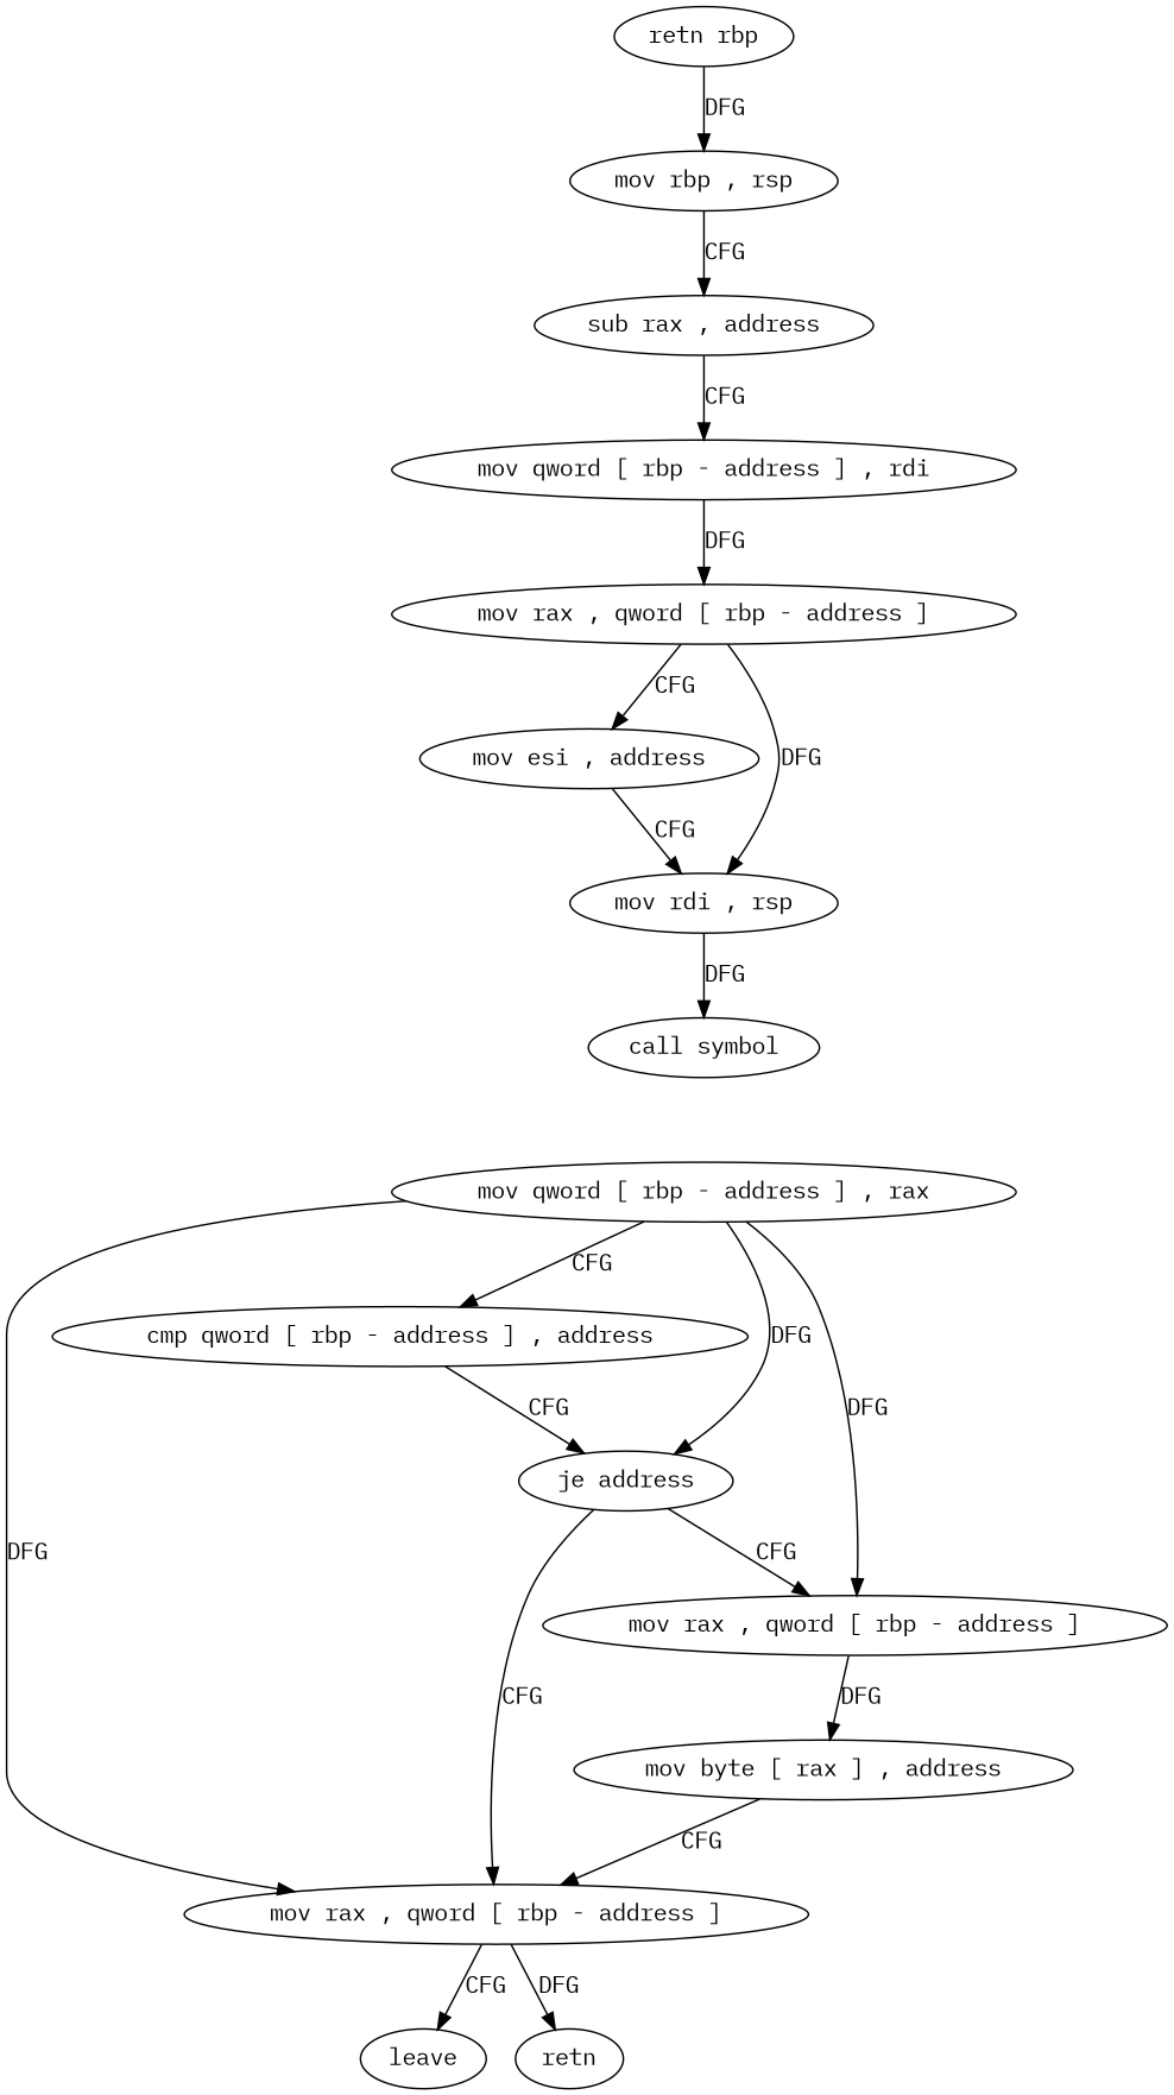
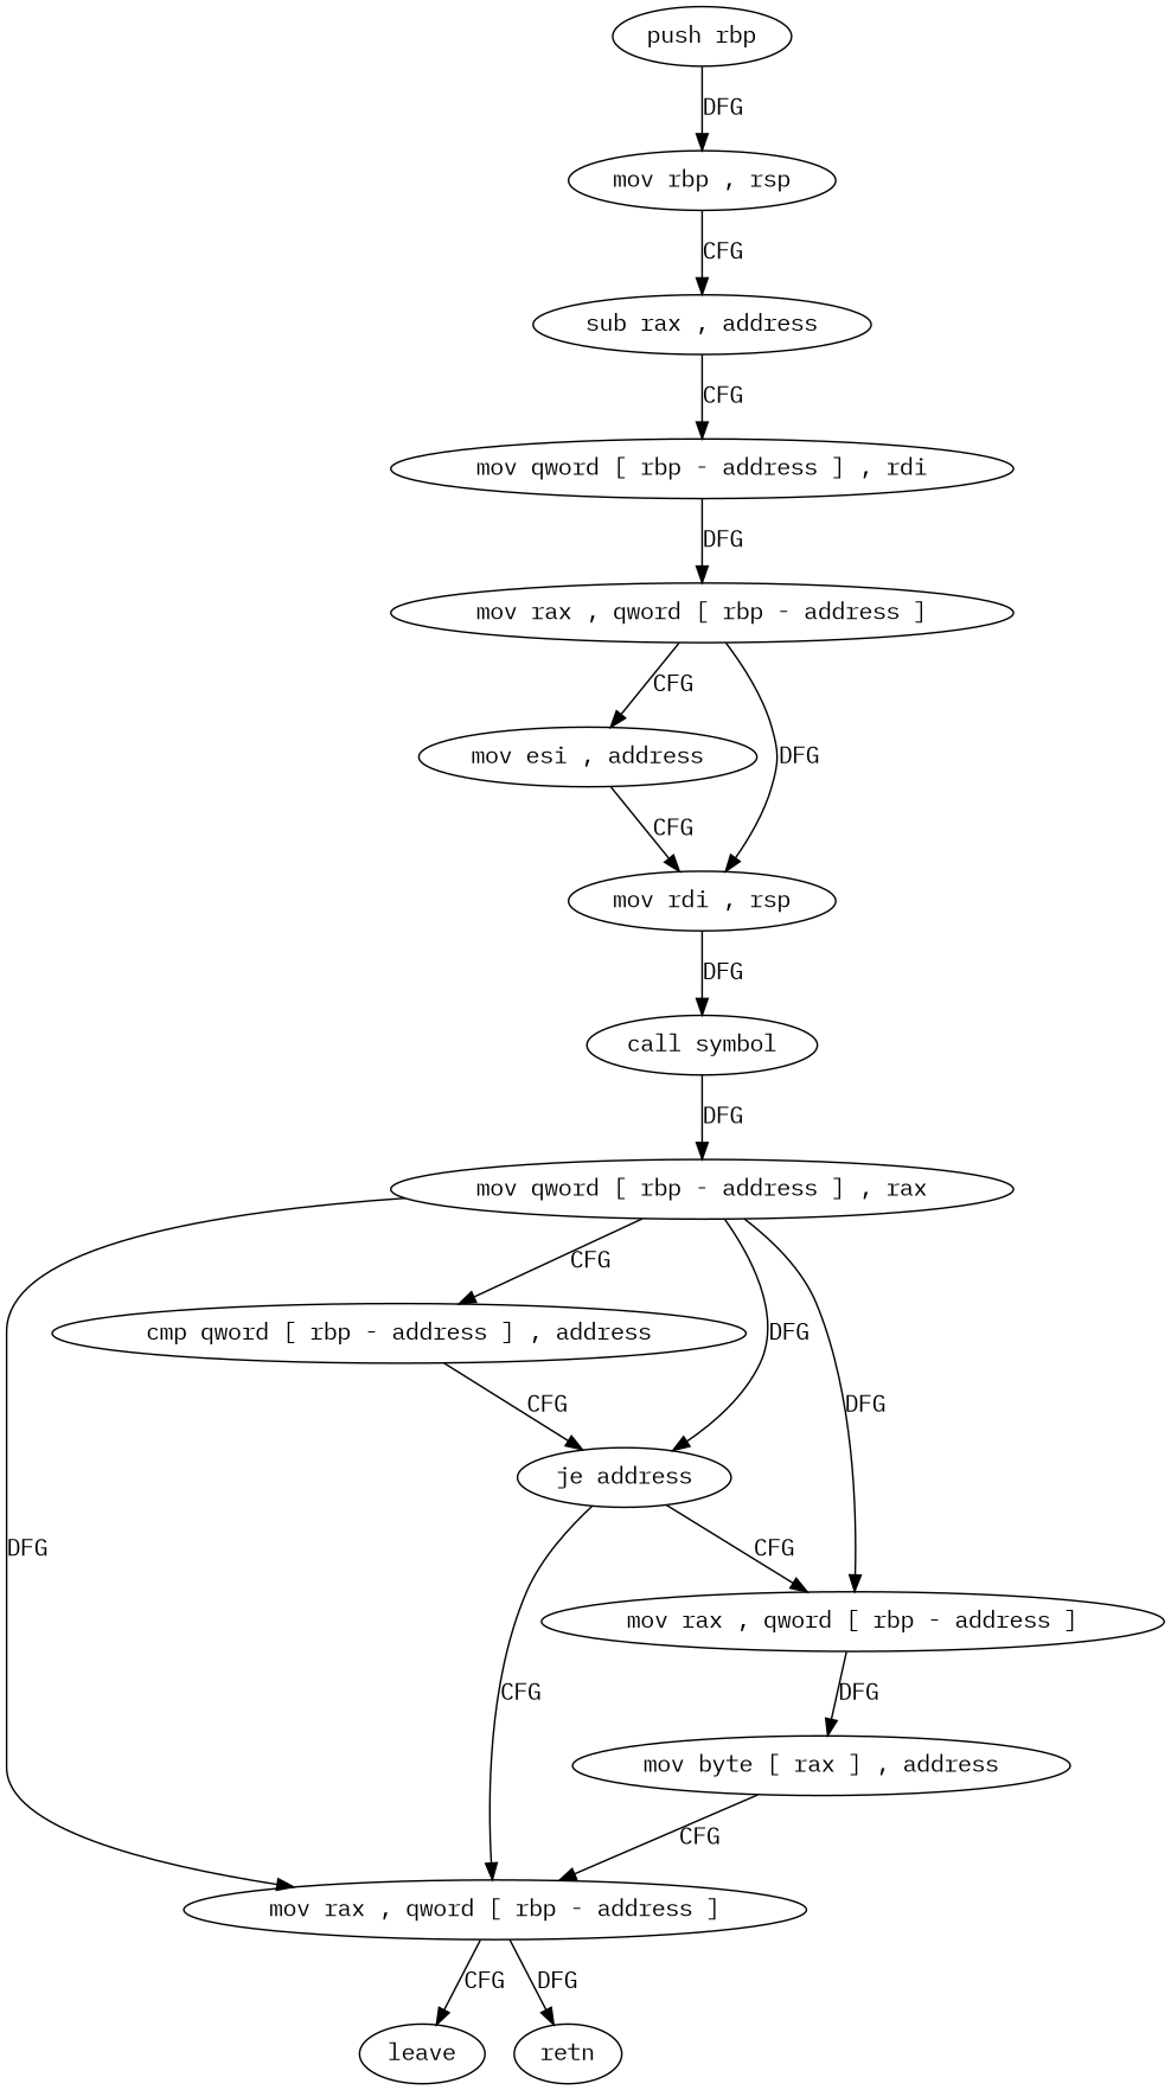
  digraph {
    fontname="IBM Plex Mono"
    node [fontname="IBM Plex Mono"]
    edge [fontname="IBM Plex Mono"]
-   n1 [label="retn rbp"]
+   n1 [label="push rbp"]
    n2 [label="mov rbp , rsp"]
    n3 [label="sub rax , address"]
    n4 [label="mov qword [ rbp - address ] , rdi"]
    n5 [label="mov rax , qword [ rbp - address ]"]
    n6 [label="mov esi , address"]
    n7 [label="mov rdi , rsp"]
    n8 [label="call symbol"]
    n9 [label="mov qword [ rbp - address ] , rax"]
    n10 [label="cmp qword [ rbp - address ] , address"]
    n11 [label="je address"]
    n12 [label="mov rax , qword [ rbp - address ]"]
    n13 [label="mov rax , qword [ rbp - address ]"]
    n14 [label=leave]
    n15 [label=retn]
    n16 [label="mov byte [ rax ] , address"]
    n1 -> n2 [label=DFG]
    n2 -> n3 [label=CFG]
    n3 -> n4 [label=CFG]
    n4 -> n5 [label=DFG]
    n5 -> n6 [label=CFG]
    n5 -> n7 [label=DFG]
    n6 -> n7 [label=CFG]
    n7 -> n8 [label=DFG]
+   n8 -> n9 [label=DFG]
    n9 -> n10 [label=CFG]
    n9 -> n11 [label=DFG]
    n9 -> n12 [label=DFG]
    n9 -> n13 [label=DFG]
    n10 -> n11 [label=CFG]
    n11 -> n12 [label=CFG]
    n11 -> n13 [label=CFG]
    n12 -> n14 [label=CFG]
    n12 -> n15 [label=DFG]
    n13 -> n16 [label=DFG]
    n16 -> n12 [label=CFG]
  }
